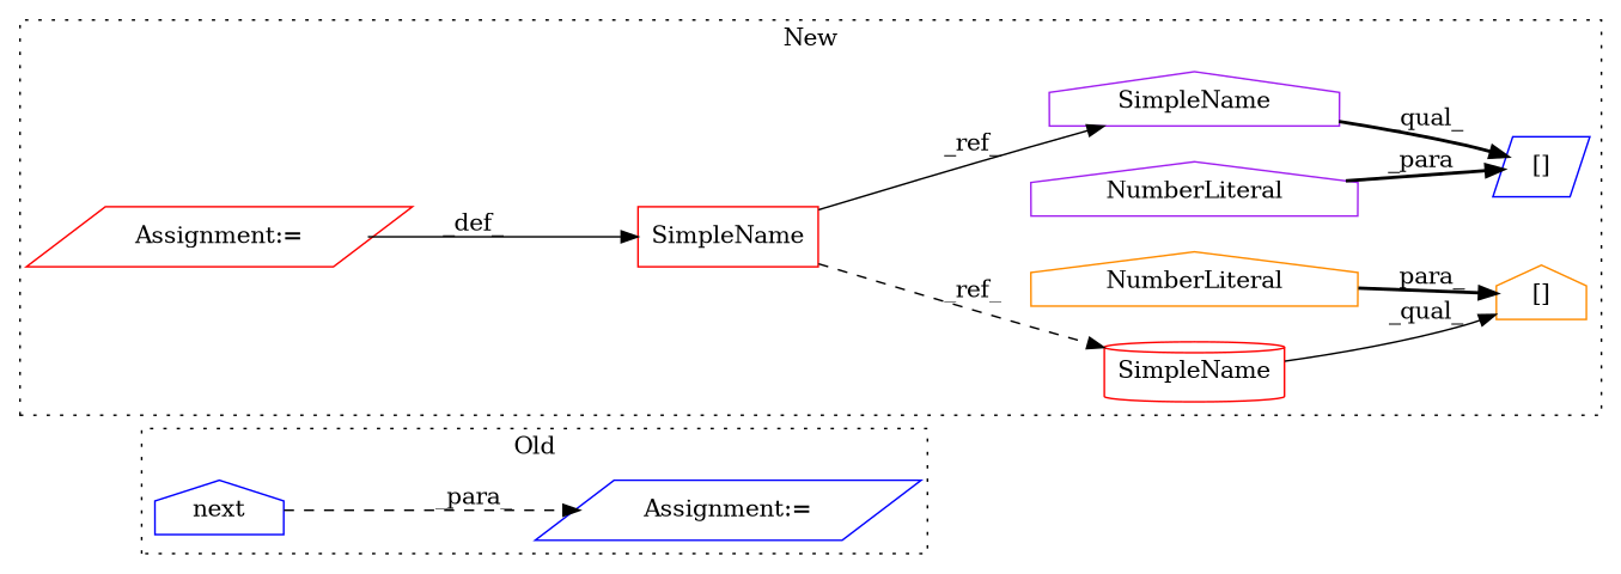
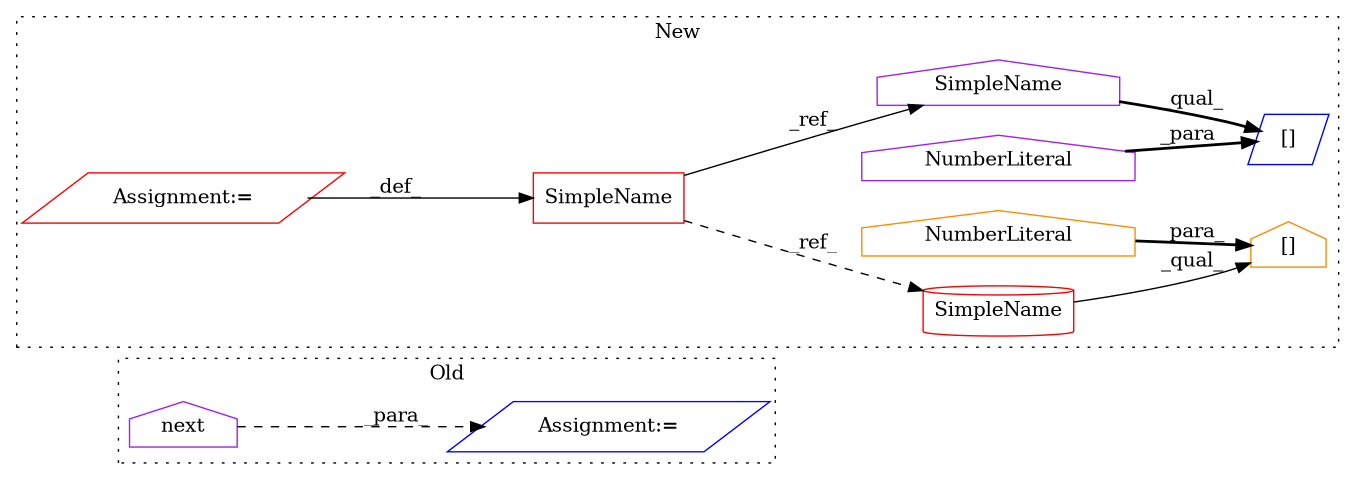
  digraph {
    rankdir=LR
    node [a=42 l=1 shape=house color=purple]
    edge [style=solid]
-   n1 [a=32 l=6 label=next s=10607 color=blue]
+   n1 [a=32 l=6 label=next s=10607]
    n2 [a=7 label="Assignment:=" s=10603 shape=parallelogram color=blue]
    n3 [a=2 l="2,1" label="[]" s="10906,10909" shape=parallelogram color=blue]
    n4 [a=7 l="66,2" label="Assignment:=" s="10633,10728" shape=parallelogram color=red]
    n5 [a=2 l="2,1" label="[]" s="10947,10950" color=darkorange]
    n6 [a=34 label=NumberLiteral s=10908]
    n7 [a=34 label=NumberLiteral s=10949 color=darkorange]
    n8 [label=SimpleName s=10801 shape=box color=red]
    n9 [label=SimpleName s=10947 shape=cylinder color=red]
    n10 [label=SimpleName s=10906]
    subgraph cluster_1 {
      label=Old
      style=dotted
      n1
      n2
    }
    subgraph cluster_2 {
      label=New
      style=dotted
      n3
      n4
      n5
      n6
      n7
      n8
      n9
      n10
    }
    n1 -> n2 [label=_para_ style=dashed]
    n4 -> n8 [label=_def_]
    n6 -> n3 [label=_para_ style=bold]
    n7 -> n5 [label=_para_ style=bold]
    n8 -> n9 [label=_ref_ style=dashed]
    n8 -> n10 [label=_ref_]
    n9 -> n5 [label=_qual_]
    n10 -> n3 [label=_qual_ style=bold]
  }
